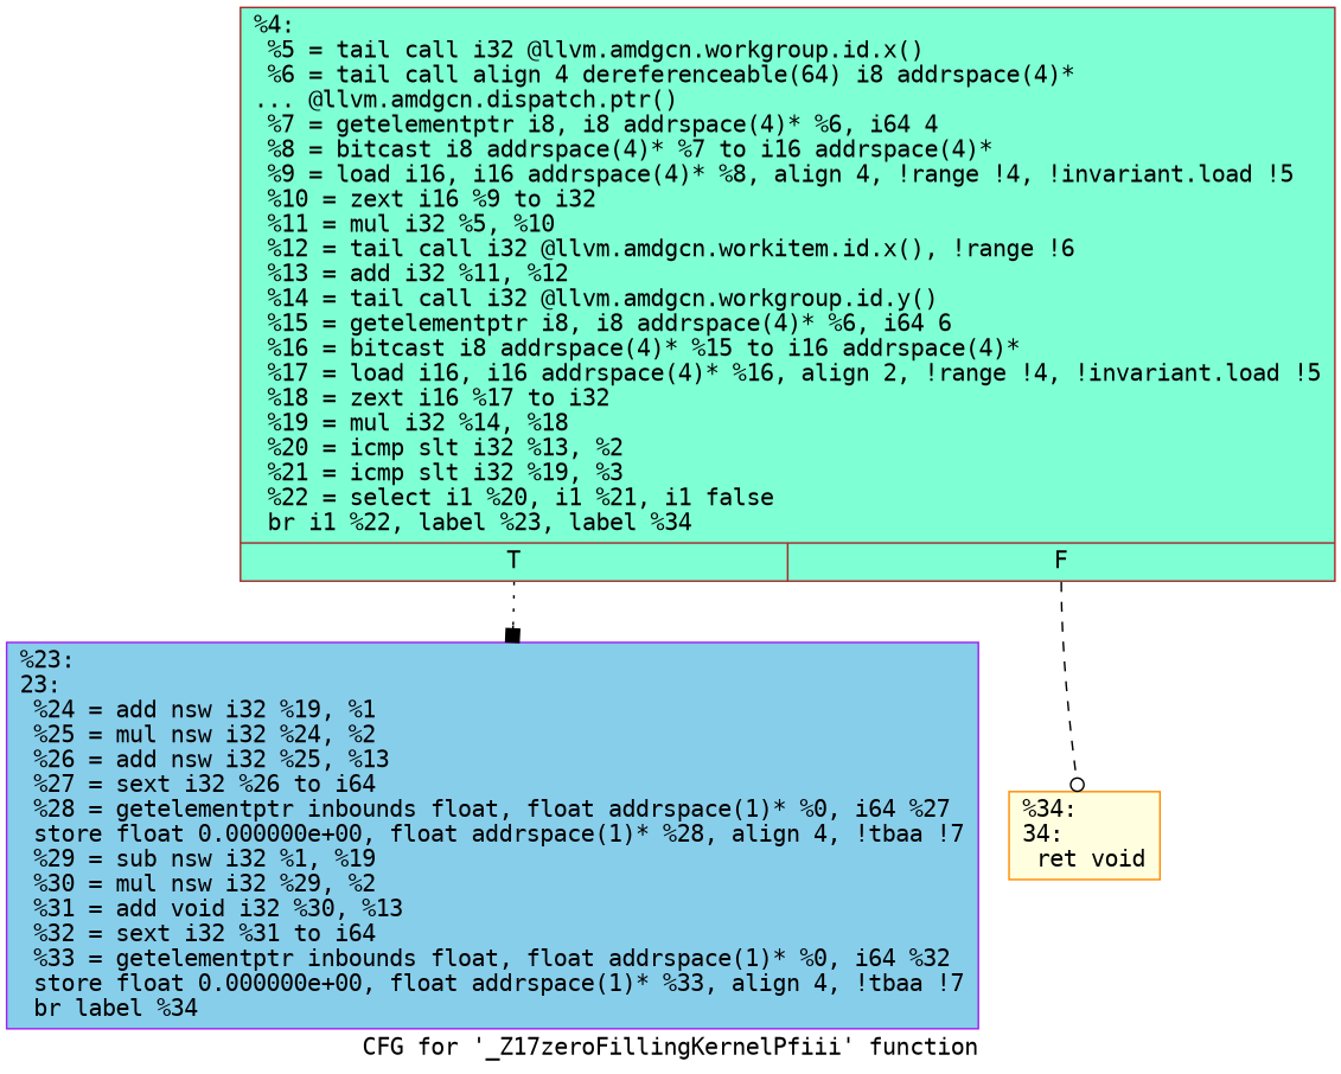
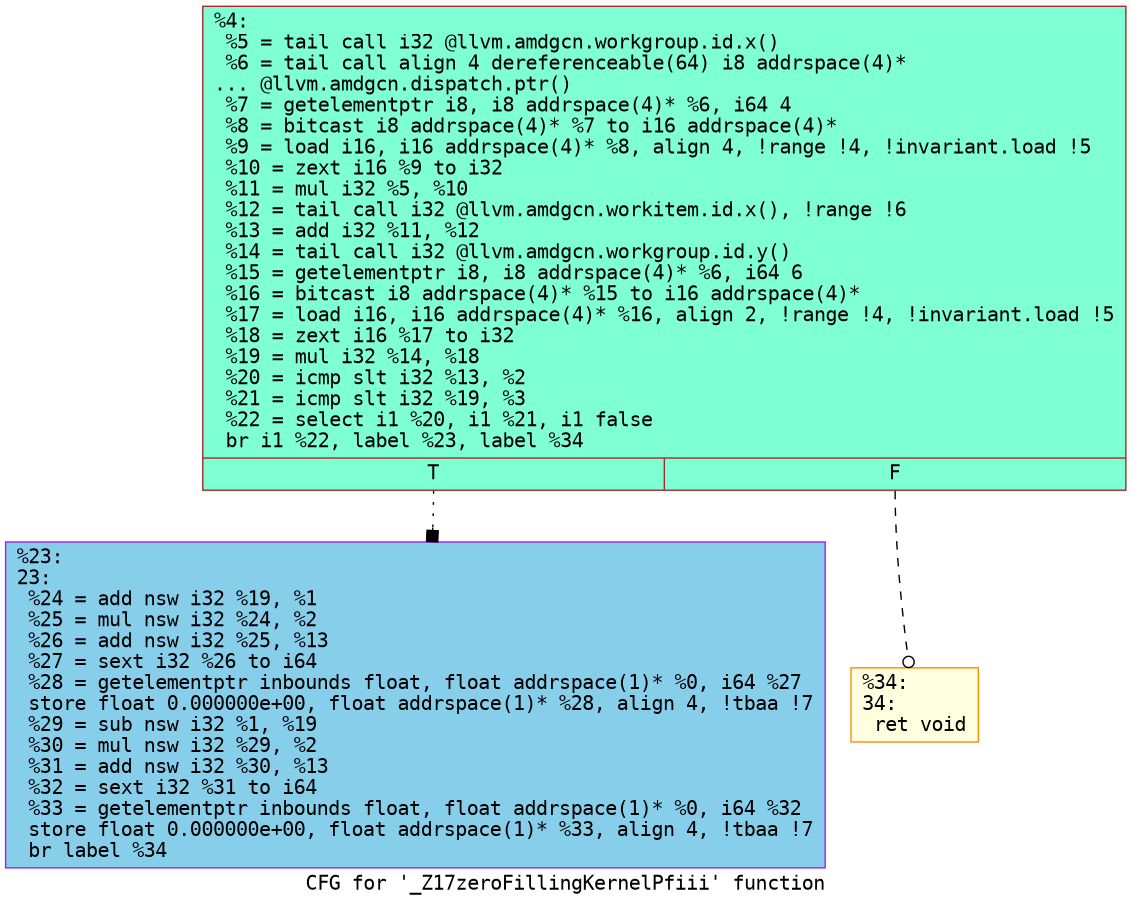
  digraph {
    fontname="DejaVu Sans Mono"
    label="CFG for '_Z17zeroFillingKernelPfiii' function"
    node [fontname="DejaVu Sans Mono" shape=record style=filled]
    edge [fontname="DejaVu Sans Mono"]
    n1 [color=brown fillcolor=aquamarine label="{%4:\l  %5 = tail call i32 @llvm.amdgcn.workgroup.id.x()\l  %6 = tail call align 4 dereferenceable(64) i8 addrspace(4)*\l... @llvm.amdgcn.dispatch.ptr()\l  %7 = getelementptr i8, i8 addrspace(4)* %6, i64 4\l  %8 = bitcast i8 addrspace(4)* %7 to i16 addrspace(4)*\l  %9 = load i16, i16 addrspace(4)* %8, align 4, !range !4, !invariant.load !5\l  %10 = zext i16 %9 to i32\l  %11 = mul i32 %5, %10\l  %12 = tail call i32 @llvm.amdgcn.workitem.id.x(), !range !6\l  %13 = add i32 %11, %12\l  %14 = tail call i32 @llvm.amdgcn.workgroup.id.y()\l  %15 = getelementptr i8, i8 addrspace(4)* %6, i64 6\l  %16 = bitcast i8 addrspace(4)* %15 to i16 addrspace(4)*\l  %17 = load i16, i16 addrspace(4)* %16, align 2, !range !4, !invariant.load !5\l  %18 = zext i16 %17 to i32\l  %19 = mul i32 %14, %18\l  %20 = icmp slt i32 %13, %2\l  %21 = icmp slt i32 %19, %3\l  %22 = select i1 %20, i1 %21, i1 false\l  br i1 %22, label %23, label %34\l|{<s0>T|<s1>F}}"]
-   n2 [color=purple fillcolor=skyblue label="{%23:\l23:                                               \l  %24 = add nsw i32 %19, %1\l  %25 = mul nsw i32 %24, %2\l  %26 = add nsw i32 %25, %13\l  %27 = sext i32 %26 to i64\l  %28 = getelementptr inbounds float, float addrspace(1)* %0, i64 %27\l  store float 0.000000e+00, float addrspace(1)* %28, align 4, !tbaa !7\l  %29 = sub nsw i32 %1, %19\l  %30 = mul nsw i32 %29, %2\l  %31 = add void i32 %30, %13\l  %32 = sext i32 %31 to i64\l  %33 = getelementptr inbounds float, float addrspace(1)* %0, i64 %32\l  store float 0.000000e+00, float addrspace(1)* %33, align 4, !tbaa !7\l  br label %34\l}"]
+   n2 [color=purple fillcolor=skyblue label="{%23:\l23:                                               \l  %24 = add nsw i32 %19, %1\l  %25 = mul nsw i32 %24, %2\l  %26 = add nsw i32 %25, %13\l  %27 = sext i32 %26 to i64\l  %28 = getelementptr inbounds float, float addrspace(1)* %0, i64 %27\l  store float 0.000000e+00, float addrspace(1)* %28, align 4, !tbaa !7\l  %29 = sub nsw i32 %1, %19\l  %30 = mul nsw i32 %29, %2\l  %31 = add nsw i32 %30, %13\l  %32 = sext i32 %31 to i64\l  %33 = getelementptr inbounds float, float addrspace(1)* %0, i64 %32\l  store float 0.000000e+00, float addrspace(1)* %33, align 4, !tbaa !7\l  br label %34\l}"]
    n3 [color=darkorange fillcolor=lightyellow label="{%34:\l34:                                               \l  ret void\l}"]
    n1 -> n2 [arrowhead=box style=dotted tailport=s0]
    n1 -> n3 [arrowhead=odot style=dashed tailport=s1]
  }
